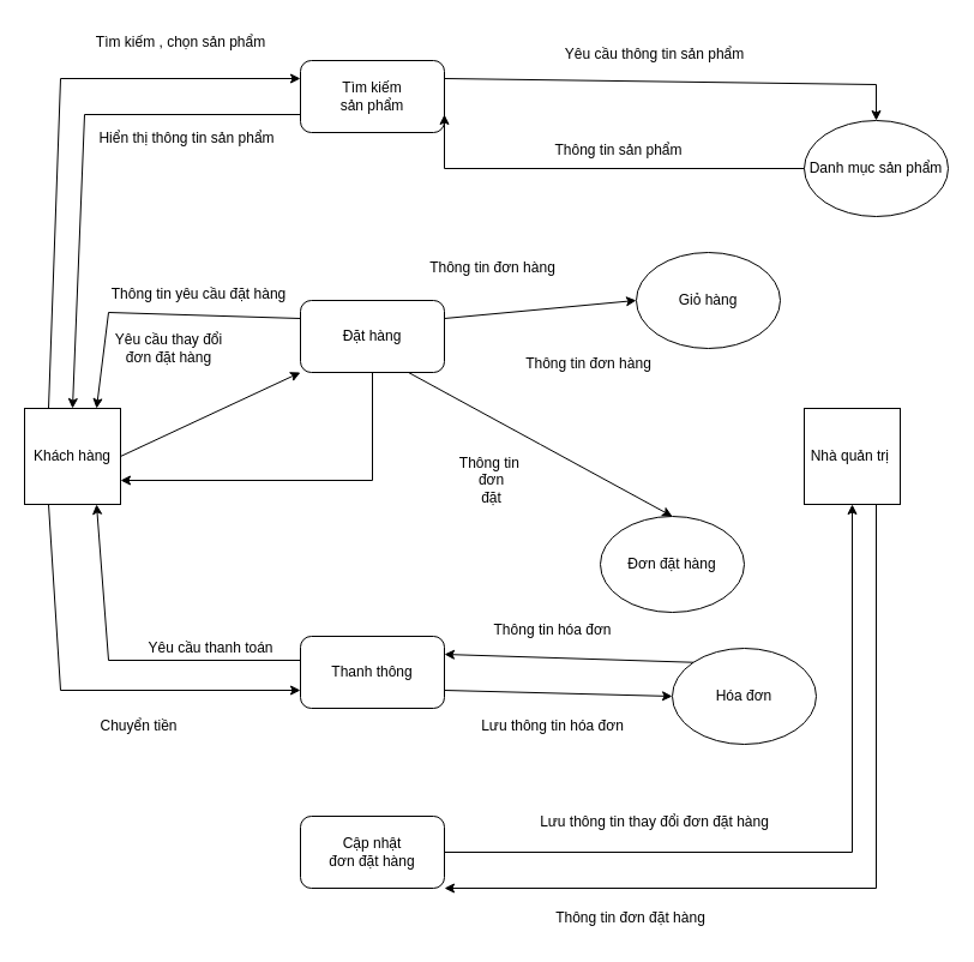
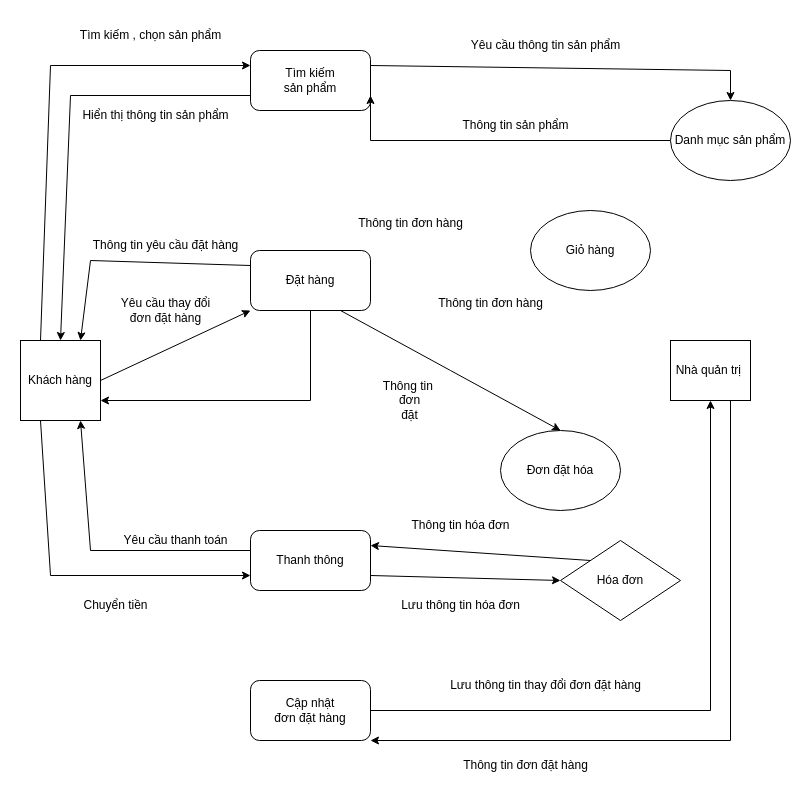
  <mxCell id="0" />
  <mxCell id="1" parent="0" />
  <mxCell id="2" value="Khách hàng" style="whiteSpace=wrap;html=1;aspect=fixed;" vertex="1" parent="1"><mxGeometry x="20" y="340" width="80" height="80" as="geometry" /></mxCell>
  <mxCell id="3" value="Tìm kiếm&lt;br&gt;sản phẩm" style="rounded=1;whiteSpace=wrap;html=1;" vertex="1" parent="1"><mxGeometry x="250" y="50" width="120" height="60" as="geometry" /></mxCell>
  <mxCell id="4" value="Đặt hàng" style="rounded=1;whiteSpace=wrap;html=1;" vertex="1" parent="1"><mxGeometry x="250" y="250" width="120" height="60" as="geometry" /></mxCell>
  <mxCell id="5" value="Thanh thông" style="rounded=1;whiteSpace=wrap;html=1;" vertex="1" parent="1"><mxGeometry x="250" y="530" width="120" height="60" as="geometry" /></mxCell>
  <mxCell id="6" value="Cập nhật&lt;br&gt;đơn đặt hàng" style="rounded=1;whiteSpace=wrap;html=1;" vertex="1" parent="1"><mxGeometry x="250" y="680" width="120" height="60" as="geometry" /></mxCell>
- <mxCell id="7" value="Nhà quản trị&amp;nbsp;" style="whiteSpace=wrap;html=1;aspect=fixed;" vertex="1" parent="1"><mxGeometry x="670" y="340" width="80" height="80" as="geometry" /></mxCell>
+ <mxCell id="7" value="Nhà quản trị&amp;nbsp;" style="whiteSpace=wrap;html=1;aspect=fixed;" vertex="1" parent="1"><mxGeometry x="670" y="340" width="80" height="60" as="geometry" /></mxCell>
  <mxCell id="8" value="Danh mục sản phẩm" style="ellipse;whiteSpace=wrap;html=1;" vertex="1" parent="1"><mxGeometry x="670" y="100" width="120" height="80" as="geometry" /></mxCell>
- <mxCell id="9" value="Đơn đặt hàng" style="ellipse;whiteSpace=wrap;html=1;" vertex="1" parent="1"><mxGeometry x="500" y="430" width="120" height="80" as="geometry" /></mxCell>
- <mxCell id="10" value="Hóa đơn" style="ellipse;whiteSpace=wrap;html=1;" vertex="1" parent="1"><mxGeometry x="560" y="540" width="120" height="80" as="geometry" /></mxCell>
+ <mxCell id="9" value="Đơn đặt hóa" style="ellipse;whiteSpace=wrap;html=1;" vertex="1" parent="1"><mxGeometry x="500" y="430" width="120" height="80" as="geometry" /></mxCell>
+ <mxCell id="10" value="Hóa đơn" style="rhombus;whiteSpace=wrap;html=1;" vertex="1" parent="1"><mxGeometry x="560" y="540" width="120" height="80" as="geometry" /></mxCell>
  <mxCell id="11" value="" style="endArrow=classic;html=1;rounded=0;exitX=0.25;exitY=0;exitDx=0;exitDy=0;entryX=0;entryY=0.25;entryDx=0;entryDy=0;" edge="1" parent="1" source="2" target="3"><mxGeometry width="50" height="50" relative="1" as="geometry"><mxPoint x="110" y="280" as="sourcePoint" /><mxPoint x="200" y="190" as="targetPoint" /><Array as="points"><mxPoint x="50" y="65" /></Array></mxGeometry></mxCell>
  <mxCell id="12" value="" style="endArrow=classic;html=1;rounded=0;exitX=0;exitY=0.75;exitDx=0;exitDy=0;entryX=0.5;entryY=0;entryDx=0;entryDy=0;" edge="1" parent="1" source="3" target="2"><mxGeometry width="50" height="50" relative="1" as="geometry"><mxPoint x="160" y="250" as="sourcePoint" /><mxPoint x="210" y="200" as="targetPoint" /><Array as="points"><mxPoint x="70" y="95" /></Array></mxGeometry></mxCell>
  <mxCell id="13" value="" style="endArrow=classic;html=1;rounded=0;exitX=1;exitY=0.25;exitDx=0;exitDy=0;entryX=0.5;entryY=0;entryDx=0;entryDy=0;" edge="1" parent="1" source="3" target="8"><mxGeometry width="50" height="50" relative="1" as="geometry"><mxPoint x="420" y="190" as="sourcePoint" /><mxPoint x="470" y="140" as="targetPoint" /><Array as="points"><mxPoint x="730" y="70" /></Array></mxGeometry></mxCell>
  <mxCell id="14" value="" style="endArrow=classic;html=1;rounded=0;exitX=0;exitY=0.5;exitDx=0;exitDy=0;entryX=1;entryY=0.75;entryDx=0;entryDy=0;" edge="1" parent="1" source="8" target="3"><mxGeometry width="50" height="50" relative="1" as="geometry"><mxPoint x="480" y="190" as="sourcePoint" /><mxPoint x="530" y="140" as="targetPoint" /><Array as="points"><mxPoint x="370" y="140" /></Array></mxGeometry></mxCell>
  <mxCell id="15" value="Giỏ hàng" style="ellipse;whiteSpace=wrap;html=1;" vertex="1" parent="1"><mxGeometry x="530" y="210" width="120" height="80" as="geometry" /></mxCell>
  <mxCell id="16" value="" style="endArrow=classic;html=1;rounded=0;exitX=0;exitY=0.25;exitDx=0;exitDy=0;entryX=0.75;entryY=0;entryDx=0;entryDy=0;" edge="1" parent="1" source="4" target="2"><mxGeometry width="50" height="50" relative="1" as="geometry"><mxPoint x="150" y="250" as="sourcePoint" /><mxPoint x="200" y="200" as="targetPoint" /><Array as="points"><mxPoint x="90" y="260" /></Array></mxGeometry></mxCell>
  <mxCell id="17" value="" style="endArrow=classic;html=1;rounded=0;exitX=1;exitY=0.5;exitDx=0;exitDy=0;entryX=0;entryY=1;entryDx=0;entryDy=0;" edge="1" parent="1" source="2" target="4"><mxGeometry width="50" height="50" relative="1" as="geometry"><mxPoint x="210" y="410" as="sourcePoint" /><mxPoint x="260" y="360" as="targetPoint" /></mxGeometry></mxCell>
  <mxCell id="18" value="" style="endArrow=classic;html=1;rounded=0;exitX=0.5;exitY=1;exitDx=0;exitDy=0;entryX=1;entryY=0.75;entryDx=0;entryDy=0;" edge="1" parent="1" source="4" target="2"><mxGeometry width="50" height="50" relative="1" as="geometry"><mxPoint x="290" y="400" as="sourcePoint" /><mxPoint x="340" y="350" as="targetPoint" /><Array as="points"><mxPoint x="310" y="400" /></Array></mxGeometry></mxCell>
- <mxCell id="19" value="" style="endArrow=classic;html=1;rounded=0;exitX=1;exitY=0.25;exitDx=0;exitDy=0;entryX=0;entryY=0.5;entryDx=0;entryDy=0;" edge="1" parent="1" source="4" target="15"><mxGeometry width="50" height="50" relative="1" as="geometry"><mxPoint x="370" y="400" as="sourcePoint" /><mxPoint x="420" y="350" as="targetPoint" /></mxGeometry></mxCell>
  <mxCell id="20" value="" style="endArrow=classic;html=1;rounded=0;exitX=0.75;exitY=1;exitDx=0;exitDy=0;entryX=0.5;entryY=0;entryDx=0;entryDy=0;" edge="1" parent="1" source="4" target="9"><mxGeometry width="50" height="50" relative="1" as="geometry"><mxPoint x="350" y="440" as="sourcePoint" /><mxPoint x="400" y="390" as="targetPoint" /><Array as="points"><mxPoint x="450" y="370" /></Array></mxGeometry></mxCell>
  <mxCell id="21" value="" style="endArrow=classic;html=1;rounded=0;entryX=0.75;entryY=1;entryDx=0;entryDy=0;" edge="1" parent="1" target="2"><mxGeometry width="50" height="50" relative="1" as="geometry"><mxPoint x="250" y="550" as="sourcePoint" /><mxPoint x="180" y="470" as="targetPoint" /><Array as="points"><mxPoint x="90" y="550" /></Array></mxGeometry></mxCell>
  <mxCell id="22" value="" style="endArrow=classic;html=1;rounded=0;exitX=0.25;exitY=1;exitDx=0;exitDy=0;entryX=0;entryY=0.75;entryDx=0;entryDy=0;" edge="1" parent="1" source="2" target="5"><mxGeometry width="50" height="50" relative="1" as="geometry"><mxPoint x="80" y="690" as="sourcePoint" /><mxPoint x="130" y="640" as="targetPoint" /><Array as="points"><mxPoint x="50" y="575" /></Array></mxGeometry></mxCell>
  <mxCell id="23" value="" style="endArrow=classic;html=1;rounded=0;exitX=0;exitY=0;exitDx=0;exitDy=0;entryX=1;entryY=0.25;entryDx=0;entryDy=0;" edge="1" parent="1" source="10" target="5"><mxGeometry width="50" height="50" relative="1" as="geometry"><mxPoint x="430" y="600" as="sourcePoint" /><mxPoint x="480" y="550" as="targetPoint" /></mxGeometry></mxCell>
  <mxCell id="24" value="" style="endArrow=classic;html=1;rounded=0;exitX=1;exitY=0.75;exitDx=0;exitDy=0;entryX=0;entryY=0.5;entryDx=0;entryDy=0;" edge="1" parent="1" source="5" target="10"><mxGeometry width="50" height="50" relative="1" as="geometry"><mxPoint x="400" y="670" as="sourcePoint" /><mxPoint x="450" y="620" as="targetPoint" /></mxGeometry></mxCell>
  <mxCell id="25" value="" style="endArrow=classic;html=1;rounded=0;exitX=1;exitY=0.5;exitDx=0;exitDy=0;entryX=0.5;entryY=1;entryDx=0;entryDy=0;" edge="1" parent="1" source="6" target="7"><mxGeometry width="50" height="50" relative="1" as="geometry"><mxPoint x="490" y="720" as="sourcePoint" /><mxPoint x="540" y="670" as="targetPoint" /><Array as="points"><mxPoint x="710" y="710" /></Array></mxGeometry></mxCell>
  <mxCell id="26" value="" style="endArrow=classic;html=1;rounded=0;exitX=0.75;exitY=1;exitDx=0;exitDy=0;entryX=1;entryY=1;entryDx=0;entryDy=0;" edge="1" parent="1" source="7" target="6"><mxGeometry width="50" height="50" relative="1" as="geometry"><mxPoint x="460" y="800" as="sourcePoint" /><mxPoint x="510" y="750" as="targetPoint" /><Array as="points"><mxPoint x="730" y="740" /></Array></mxGeometry></mxCell>
  <mxCell id="27" value="Yêu cầu thông tin sản phẩm" style="text;html=1;align=center;verticalAlign=middle;resizable=0;points=[];autosize=1;strokeColor=none;fillColor=none;" vertex="1" parent="1"><mxGeometry x="460" y="30" width="170" height="30" as="geometry" /></mxCell>
  <mxCell id="28" value="Thông tin sản phẩm" style="text;html=1;align=center;verticalAlign=middle;resizable=0;points=[];autosize=1;strokeColor=none;fillColor=none;" vertex="1" parent="1"><mxGeometry x="450" y="110" width="130" height="30" as="geometry" /></mxCell>
  <mxCell id="29" value="Tìm kiếm , chọn sản phẩm" style="text;html=1;align=center;verticalAlign=middle;resizable=0;points=[];autosize=1;strokeColor=none;fillColor=none;" vertex="1" parent="1"><mxGeometry x="70" y="20" width="160" height="30" as="geometry" /></mxCell>
  <mxCell id="30" value="Hiển thị thông tin sản phẩm" style="text;html=1;align=center;verticalAlign=middle;resizable=0;points=[];autosize=1;strokeColor=none;fillColor=none;" vertex="1" parent="1"><mxGeometry x="70" y="100" width="170" height="30" as="geometry" /></mxCell>
  <mxCell id="31" value="Thông tin yêu cầu đặt hàng" style="text;html=1;align=center;verticalAlign=middle;resizable=0;points=[];autosize=1;strokeColor=none;fillColor=none;" vertex="1" parent="1"><mxGeometry x="80" y="230" width="170" height="30" as="geometry" /></mxCell>
- <mxCell id="32" value="Yêu cầu thay đổi&lt;br&gt;đơn đặt hàng" style="text;html=1;align=center;verticalAlign=middle;resizable=0;points=[];autosize=1;strokeColor=none;fillColor=none;" vertex="1" parent="1"><mxGeometry x="85" y="270" width="110" height="40" as="geometry" /></mxCell>
+ <mxCell id="32" value="Yêu cầu thay đổi&lt;br&gt;đơn đặt hàng" style="text;html=1;align=center;verticalAlign=middle;resizable=0;points=[];autosize=1;strokeColor=none;fillColor=none;" vertex="1" parent="1"><mxGeometry x="110" y="290" width="110" height="40" as="geometry" /></mxCell>
  <mxCell id="33" value="Thông tin đơn hàng" style="text;html=1;align=center;verticalAlign=middle;resizable=0;points=[];autosize=1;strokeColor=none;fillColor=none;" vertex="1" parent="1"><mxGeometry x="345" y="208" width="130" height="30" as="geometry" /></mxCell>
  <mxCell id="34" value="Thông tin đơn hàng" style="text;html=1;align=center;verticalAlign=middle;resizable=0;points=[];autosize=1;strokeColor=none;fillColor=none;" vertex="1" parent="1"><mxGeometry x="425" y="288" width="130" height="30" as="geometry" /></mxCell>
  <mxCell id="35" value="Thông tin&amp;nbsp;&lt;br&gt;đơn&lt;br&gt;đặt" style="text;html=1;align=center;verticalAlign=middle;resizable=0;points=[];autosize=1;strokeColor=none;fillColor=none;" vertex="1" parent="1"><mxGeometry x="369" y="370" width="80" height="60" as="geometry" /></mxCell>
  <mxCell id="36" value="Thông tin hóa đơn" style="text;html=1;align=center;verticalAlign=middle;resizable=0;points=[];autosize=1;strokeColor=none;fillColor=none;" vertex="1" parent="1"><mxGeometry x="400" y="510" width="120" height="30" as="geometry" /></mxCell>
  <mxCell id="37" value="Lưu thông tin hóa đơn" style="text;html=1;align=center;verticalAlign=middle;resizable=0;points=[];autosize=1;strokeColor=none;fillColor=none;" vertex="1" parent="1"><mxGeometry x="390" y="590" width="140" height="30" as="geometry" /></mxCell>
  <mxCell id="38" value="Yêu cầu thanh toán" style="text;html=1;align=center;verticalAlign=middle;resizable=0;points=[];autosize=1;strokeColor=none;fillColor=none;" vertex="1" parent="1"><mxGeometry x="110" y="525" width="130" height="30" as="geometry" /></mxCell>
  <mxCell id="39" value="Chuyển tiền" style="text;html=1;align=center;verticalAlign=middle;resizable=0;points=[];autosize=1;strokeColor=none;fillColor=none;" vertex="1" parent="1"><mxGeometry x="70" y="590" width="90" height="30" as="geometry" /></mxCell>
  <mxCell id="40" value="Lưu thông tin thay đổi đơn đặt hàng" style="text;html=1;align=center;verticalAlign=middle;resizable=0;points=[];autosize=1;strokeColor=none;fillColor=none;" vertex="1" parent="1"><mxGeometry x="440" y="670" width="210" height="30" as="geometry" /></mxCell>
  <mxCell id="41" value="Thông tin đơn đặt hàng" style="text;html=1;align=center;verticalAlign=middle;resizable=0;points=[];autosize=1;strokeColor=none;fillColor=none;" vertex="1" parent="1"><mxGeometry x="450" y="750" width="150" height="30" as="geometry" /></mxCell>
